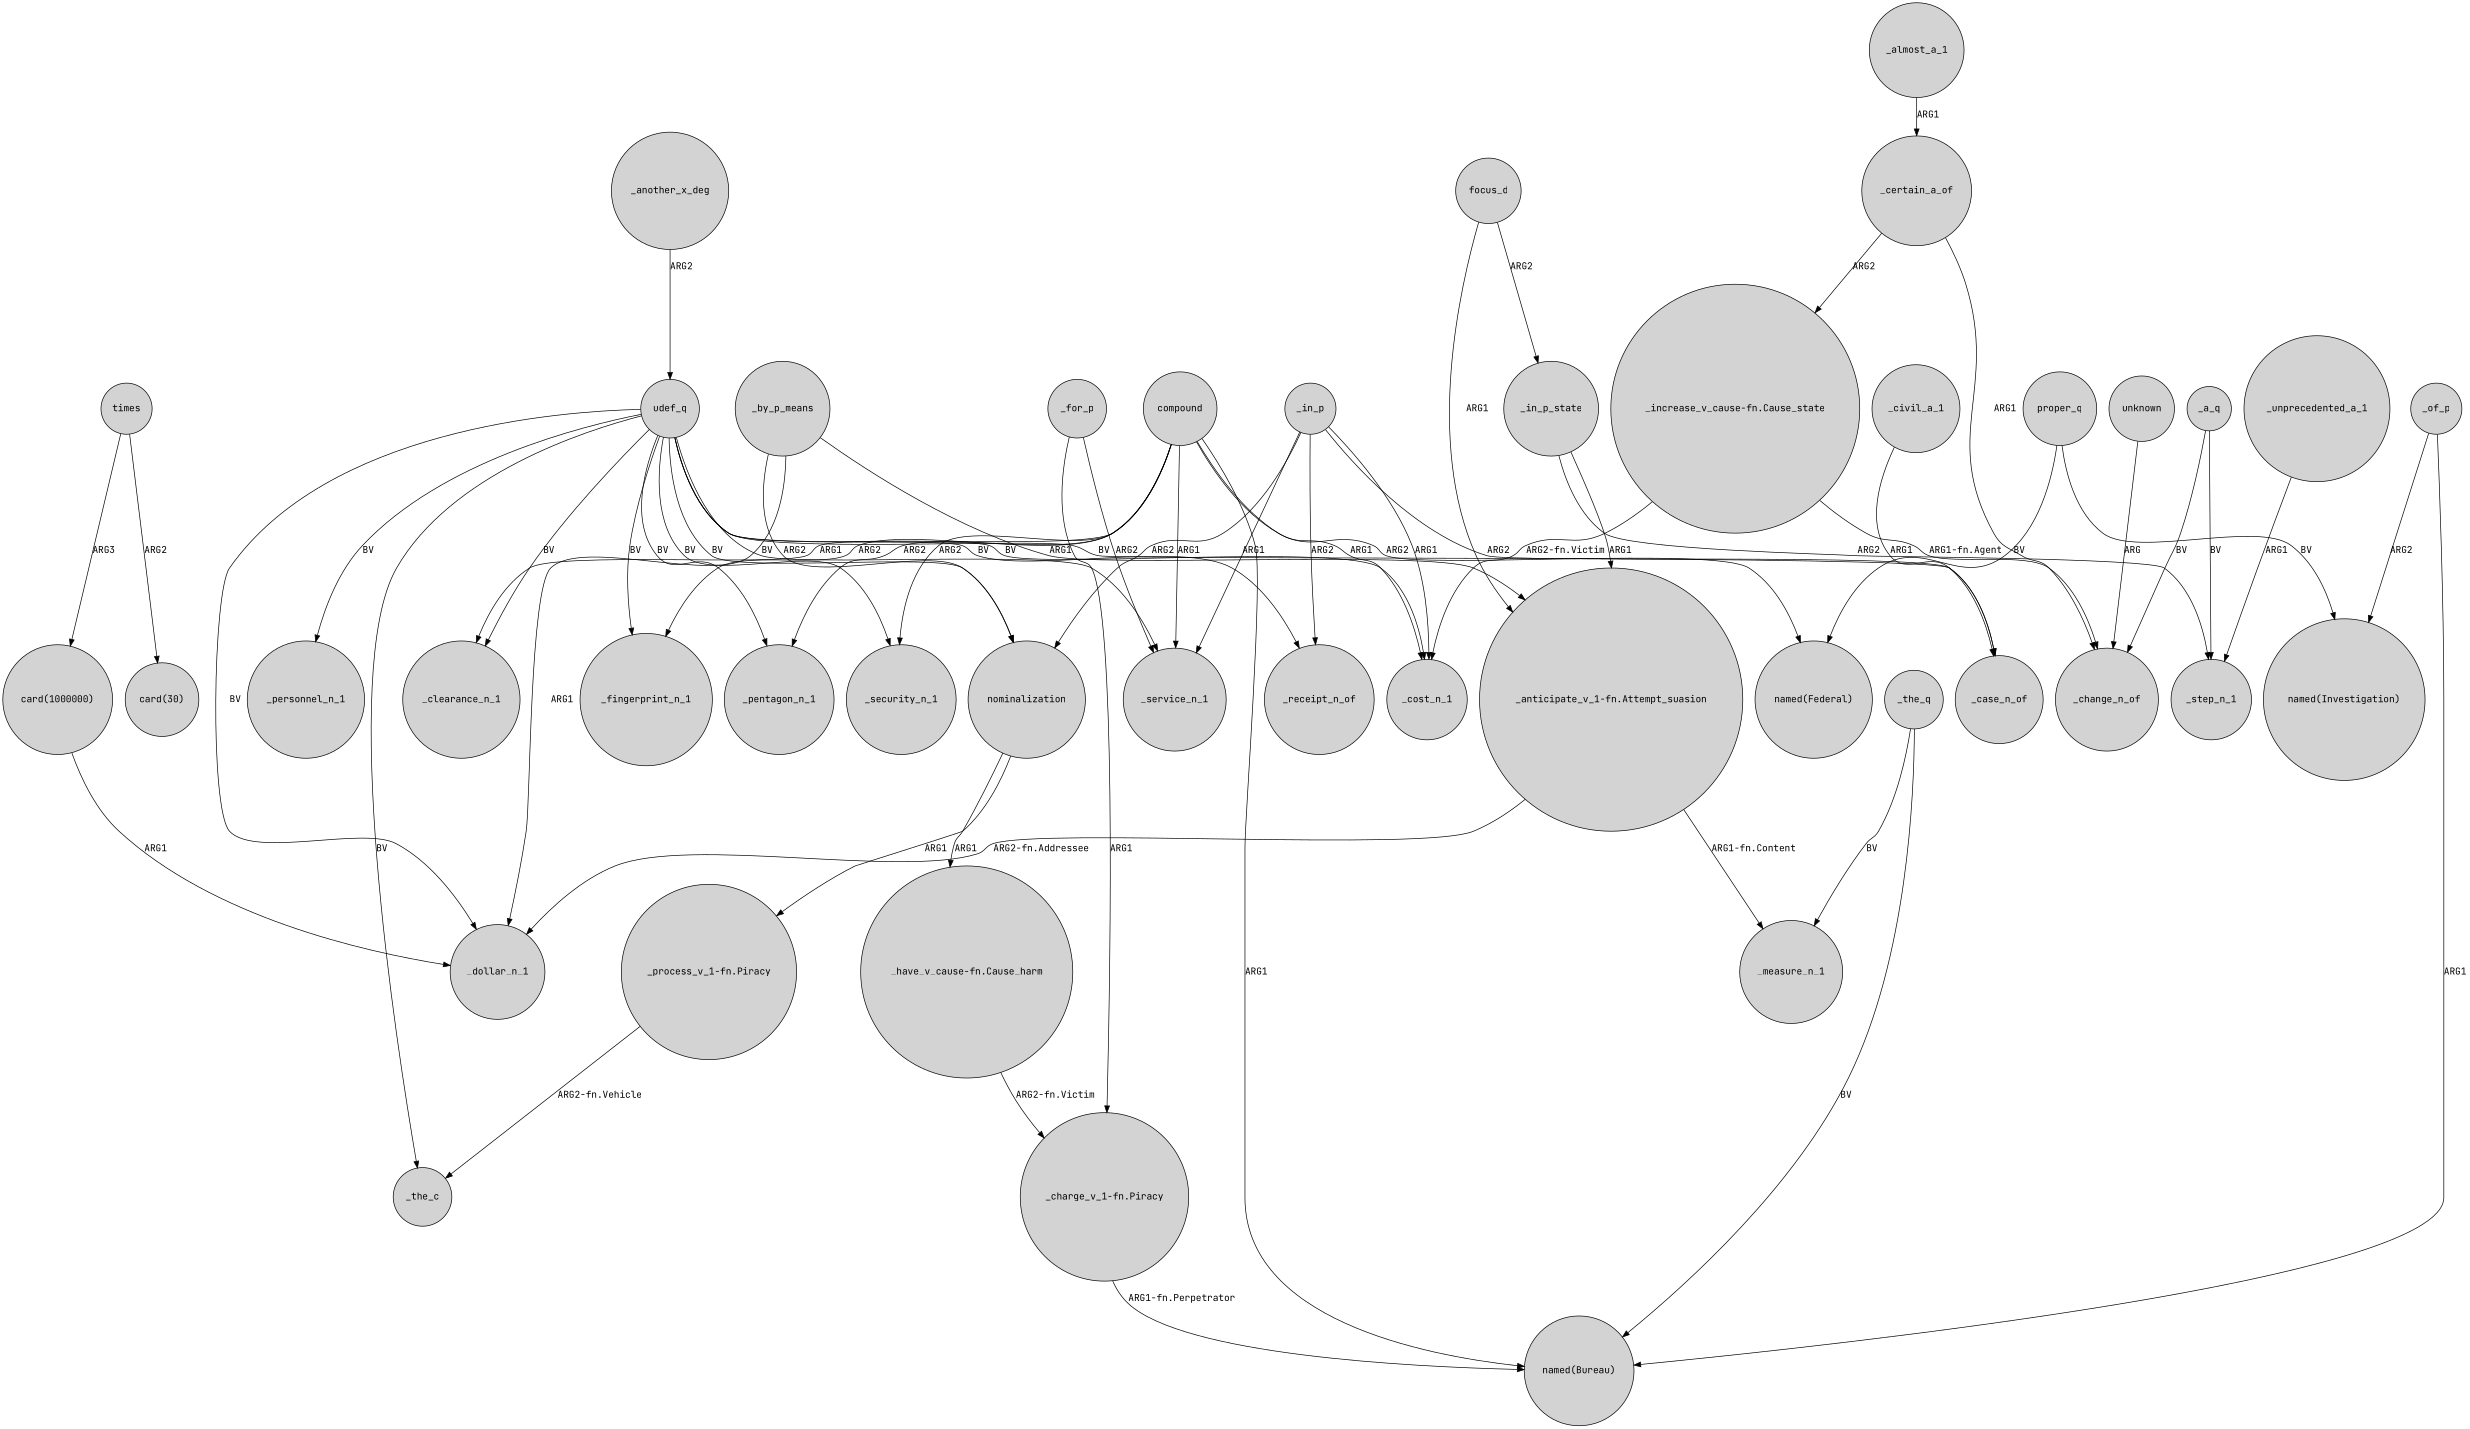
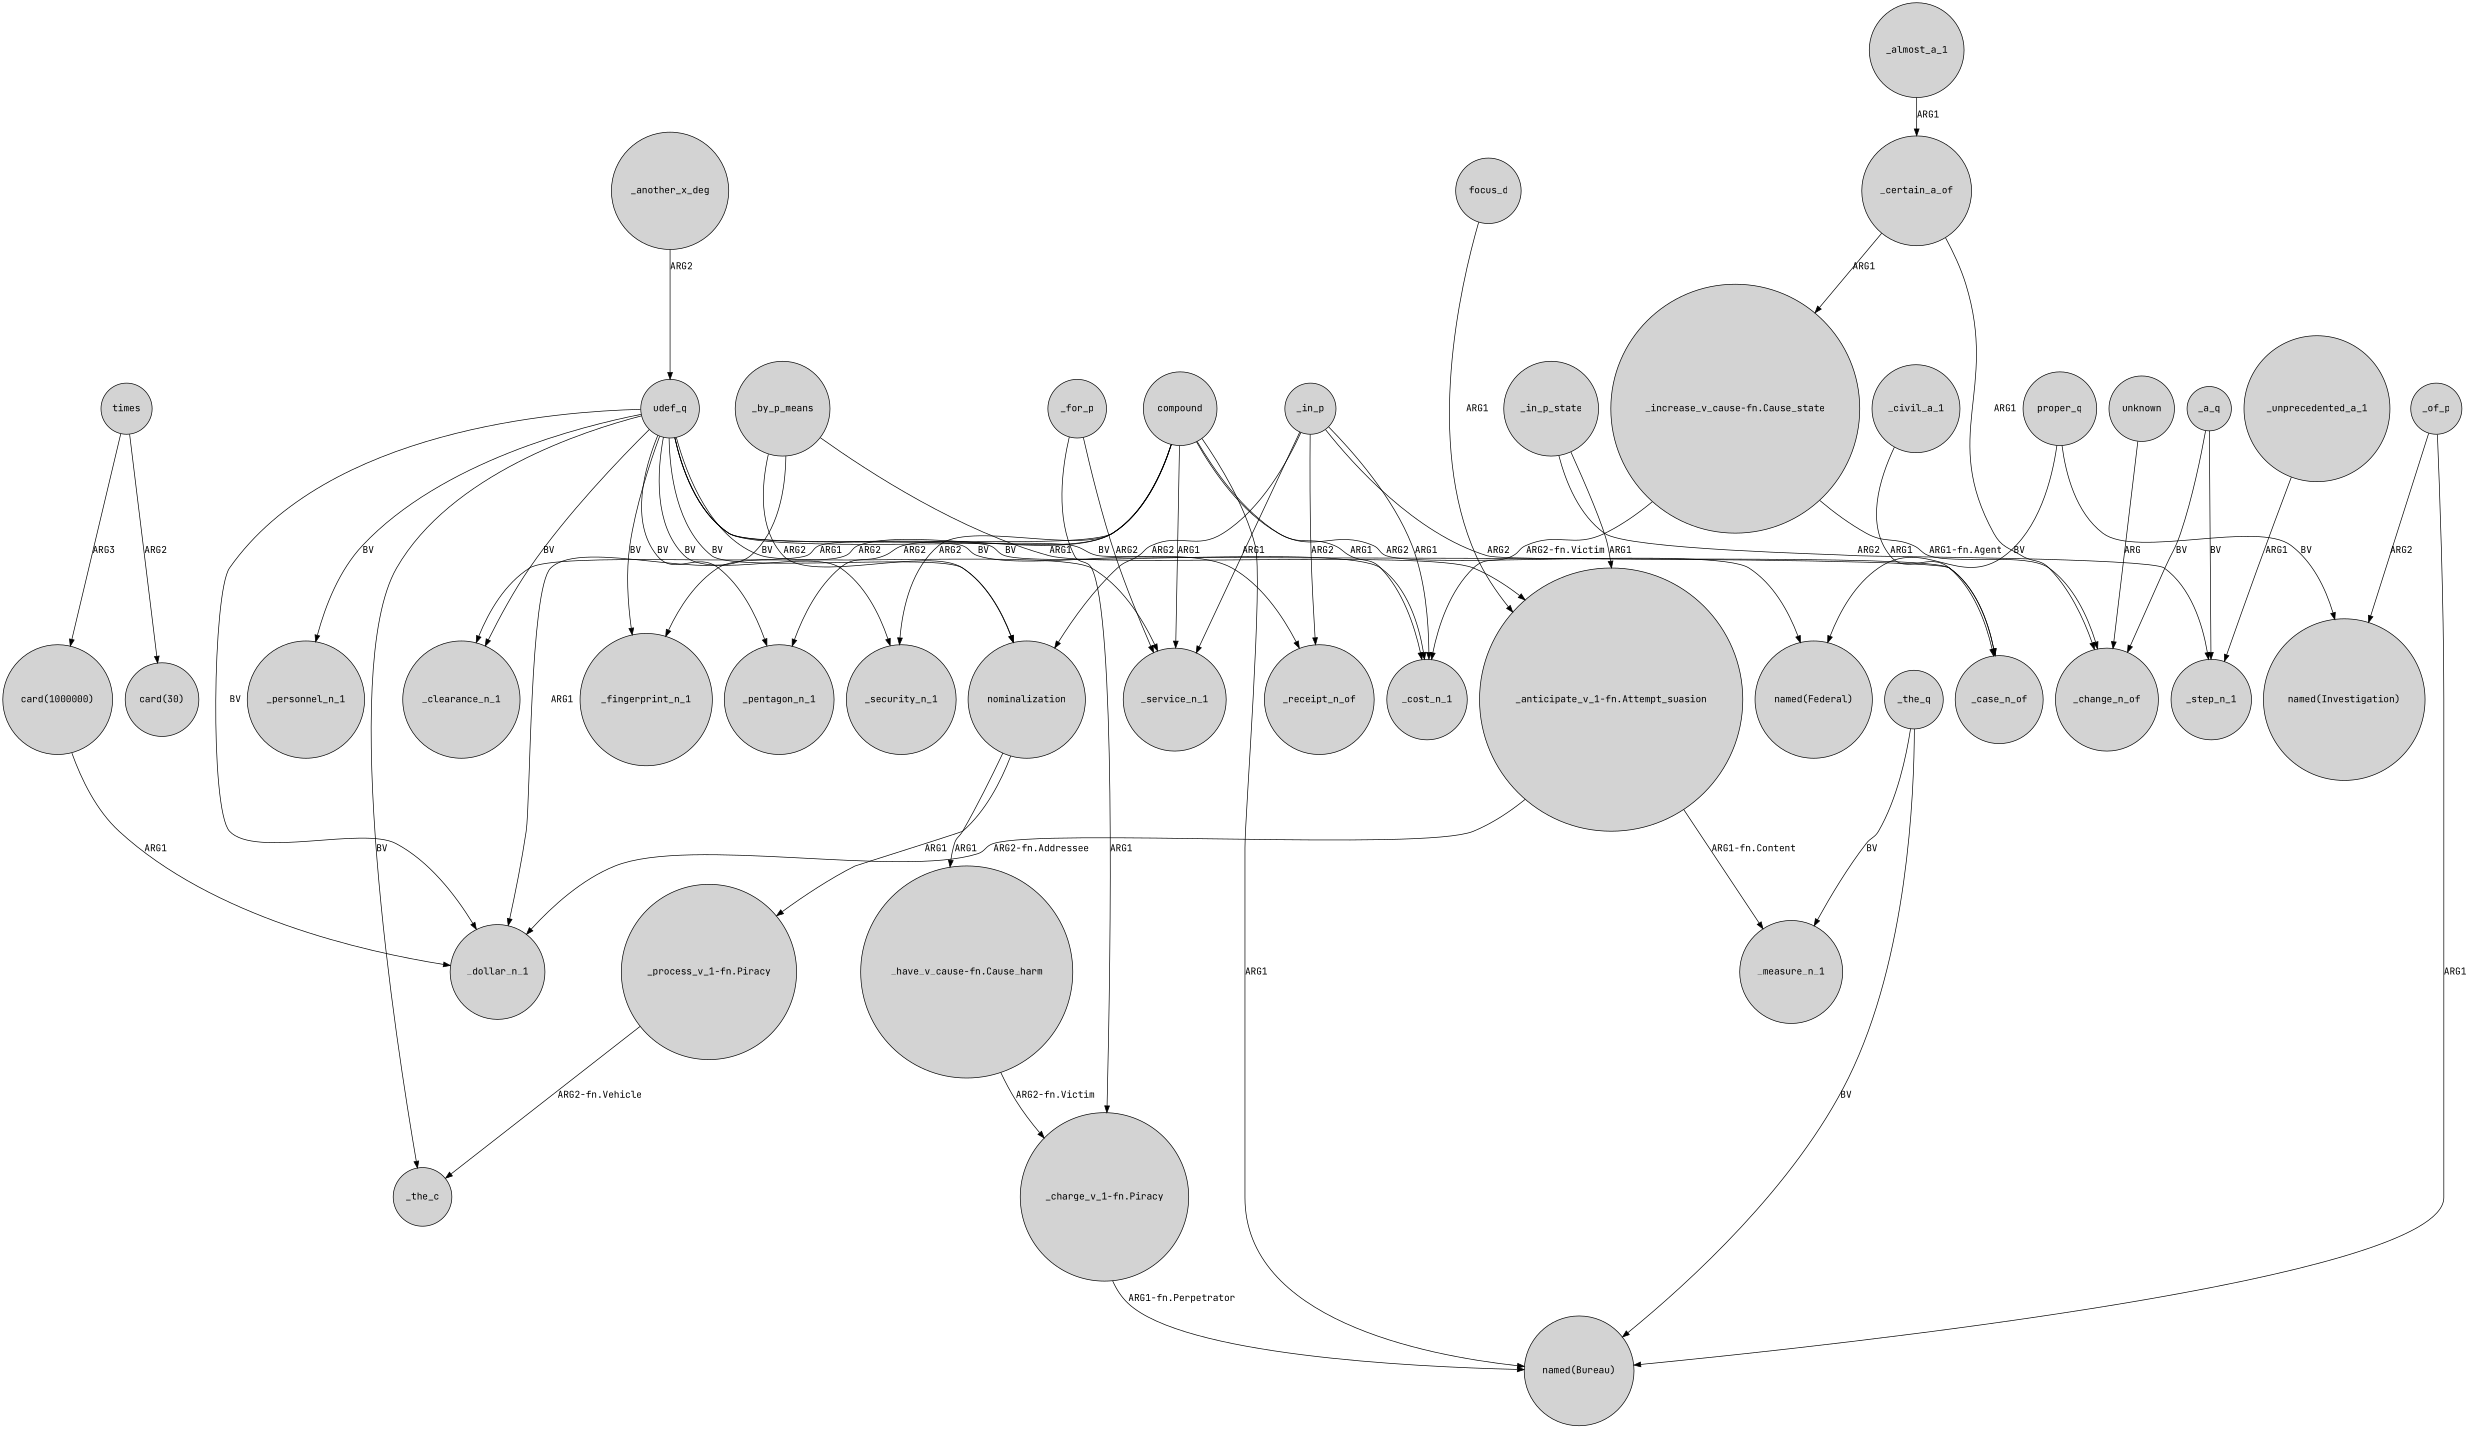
  digraph {
    fontname="JetBrains Mono"
    node [fontname="JetBrains Mono" shape=circle style=filled]
    edge [fontname="JetBrains Mono"]
    compound
    _clearance_n_1
    _service_n_1
    "named(Bureau)"
    _pentagon_n_1
    "named(Federal)"
    _security_n_1
    _cost_n_1
    _fingerprint_n_1
    n10 [label=_the_c]
    "_process_v_1-fn.Piracy"
    proper_q
    "named(Investigation)"
    _the_q
    _measure_n_1
    "_anticipate_v_1-fn.Attempt_suasion"
    _dollar_n_1
    focus_d
    _in_p_state
    _step_n_1
    udef_q
    _personnel_n_1
    nominalization
    _case_n_of
    _receipt_n_of
    "_have_v_cause-fn.Cause_harm"
    _of_p
    _for_p
    "_charge_v_1-fn.Piracy"
    n30 [label="_increase_v_cause-fn.Cause_state"]
    _change_n_of
    times
    "card(1000000)"
    "card(30)"
    _civil_a_1
    unknown
    _in_p
    _certain_a_of
    _by_p_means
    _unprecedented_a_1
    _a_q
    _another_x_deg
    _almost_a_1
    compound -> _clearance_n_1 [label=ARG1]
    compound -> _service_n_1 [label=ARG1]
    compound -> "named(Bureau)" [label=ARG1]
    compound -> _pentagon_n_1 [label=ARG2]
    compound -> "named(Federal)" [label=ARG2]
    compound -> _security_n_1 [label=ARG2]
    compound -> _cost_n_1 [label=ARG1]
    compound -> _fingerprint_n_1 [label=ARG2]
    "_process_v_1-fn.Piracy" -> n10 [label="ARG2-fn.Vehicle"]
    proper_q -> "named(Federal)" [label=BV]
    proper_q -> "named(Investigation)" [label=BV]
    _the_q -> "named(Bureau)" [label=BV]
    _the_q -> _measure_n_1 [label=BV]
    "_anticipate_v_1-fn.Attempt_suasion" -> _measure_n_1 [label="ARG1-fn.Content"]
    "_anticipate_v_1-fn.Attempt_suasion" -> _dollar_n_1 [label="ARG2-fn.Addressee"]
    focus_d -> "_anticipate_v_1-fn.Attempt_suasion" [label=ARG1]
-   focus_d -> _in_p_state [label=ARG2]
    _in_p_state -> "_anticipate_v_1-fn.Attempt_suasion" [label=ARG1]
    _in_p_state -> _step_n_1 [label=ARG2]
    udef_q -> _clearance_n_1 [label=BV]
    udef_q -> _service_n_1 [label=BV]
    udef_q -> _pentagon_n_1 [label=BV]
    udef_q -> _security_n_1 [label=BV]
    udef_q -> _cost_n_1 [label=BV]
    udef_q -> _fingerprint_n_1 [label=BV]
    udef_q -> n10 [label=BV]
    udef_q -> _dollar_n_1 [label=BV]
    udef_q -> _personnel_n_1 [label=BV]
    udef_q -> nominalization [label=BV]
    udef_q -> _case_n_of [label=BV]
    udef_q -> _receipt_n_of [label=BV]
    nominalization -> "_process_v_1-fn.Piracy" [label=ARG1]
    nominalization -> "_have_v_cause-fn.Cause_harm" [label=ARG1]
    "_have_v_cause-fn.Cause_harm" -> "_charge_v_1-fn.Piracy" [label="ARG2-fn.Victim"]
    _of_p -> "named(Bureau)" [label=ARG1]
    _of_p -> "named(Investigation)" [label=ARG2]
    _for_p -> _service_n_1 [label=ARG2]
    _for_p -> "_charge_v_1-fn.Piracy" [label=ARG1]
    "_charge_v_1-fn.Piracy" -> "named(Bureau)" [label="ARG1-fn.Perpetrator"]
    n30 -> _cost_n_1 [label="ARG2-fn.Victim"]
    n30 -> _change_n_of [label="ARG1-fn.Agent"]
    times -> "card(1000000)" [label=ARG3]
    times -> "card(30)" [label=ARG2]
    "card(1000000)" -> _dollar_n_1 [label=ARG1]
    _civil_a_1 -> _case_n_of [label=ARG1]
    unknown -> _change_n_of [label=ARG]
    _in_p -> _service_n_1 [label=ARG1]
    _in_p -> _cost_n_1 [label=ARG1]
    _in_p -> nominalization [label=ARG2]
    _in_p -> _case_n_of [label=ARG2]
    _in_p -> _receipt_n_of [label=ARG2]
-   _certain_a_of -> n30 [label=ARG2]
+   _certain_a_of -> n30 [label=ARG1]
    _certain_a_of -> _change_n_of [label=ARG1]
    _by_p_means -> "_anticipate_v_1-fn.Attempt_suasion" [label=ARG1]
    _by_p_means -> _dollar_n_1 [label=ARG1]
    _by_p_means -> nominalization [label=ARG2]
    _unprecedented_a_1 -> _step_n_1 [label=ARG1]
    _a_q -> _step_n_1 [label=BV]
    _a_q -> _change_n_of [label=BV]
    _another_x_deg -> udef_q [label=ARG2]
    _almost_a_1 -> _certain_a_of [label=ARG1]
  }
